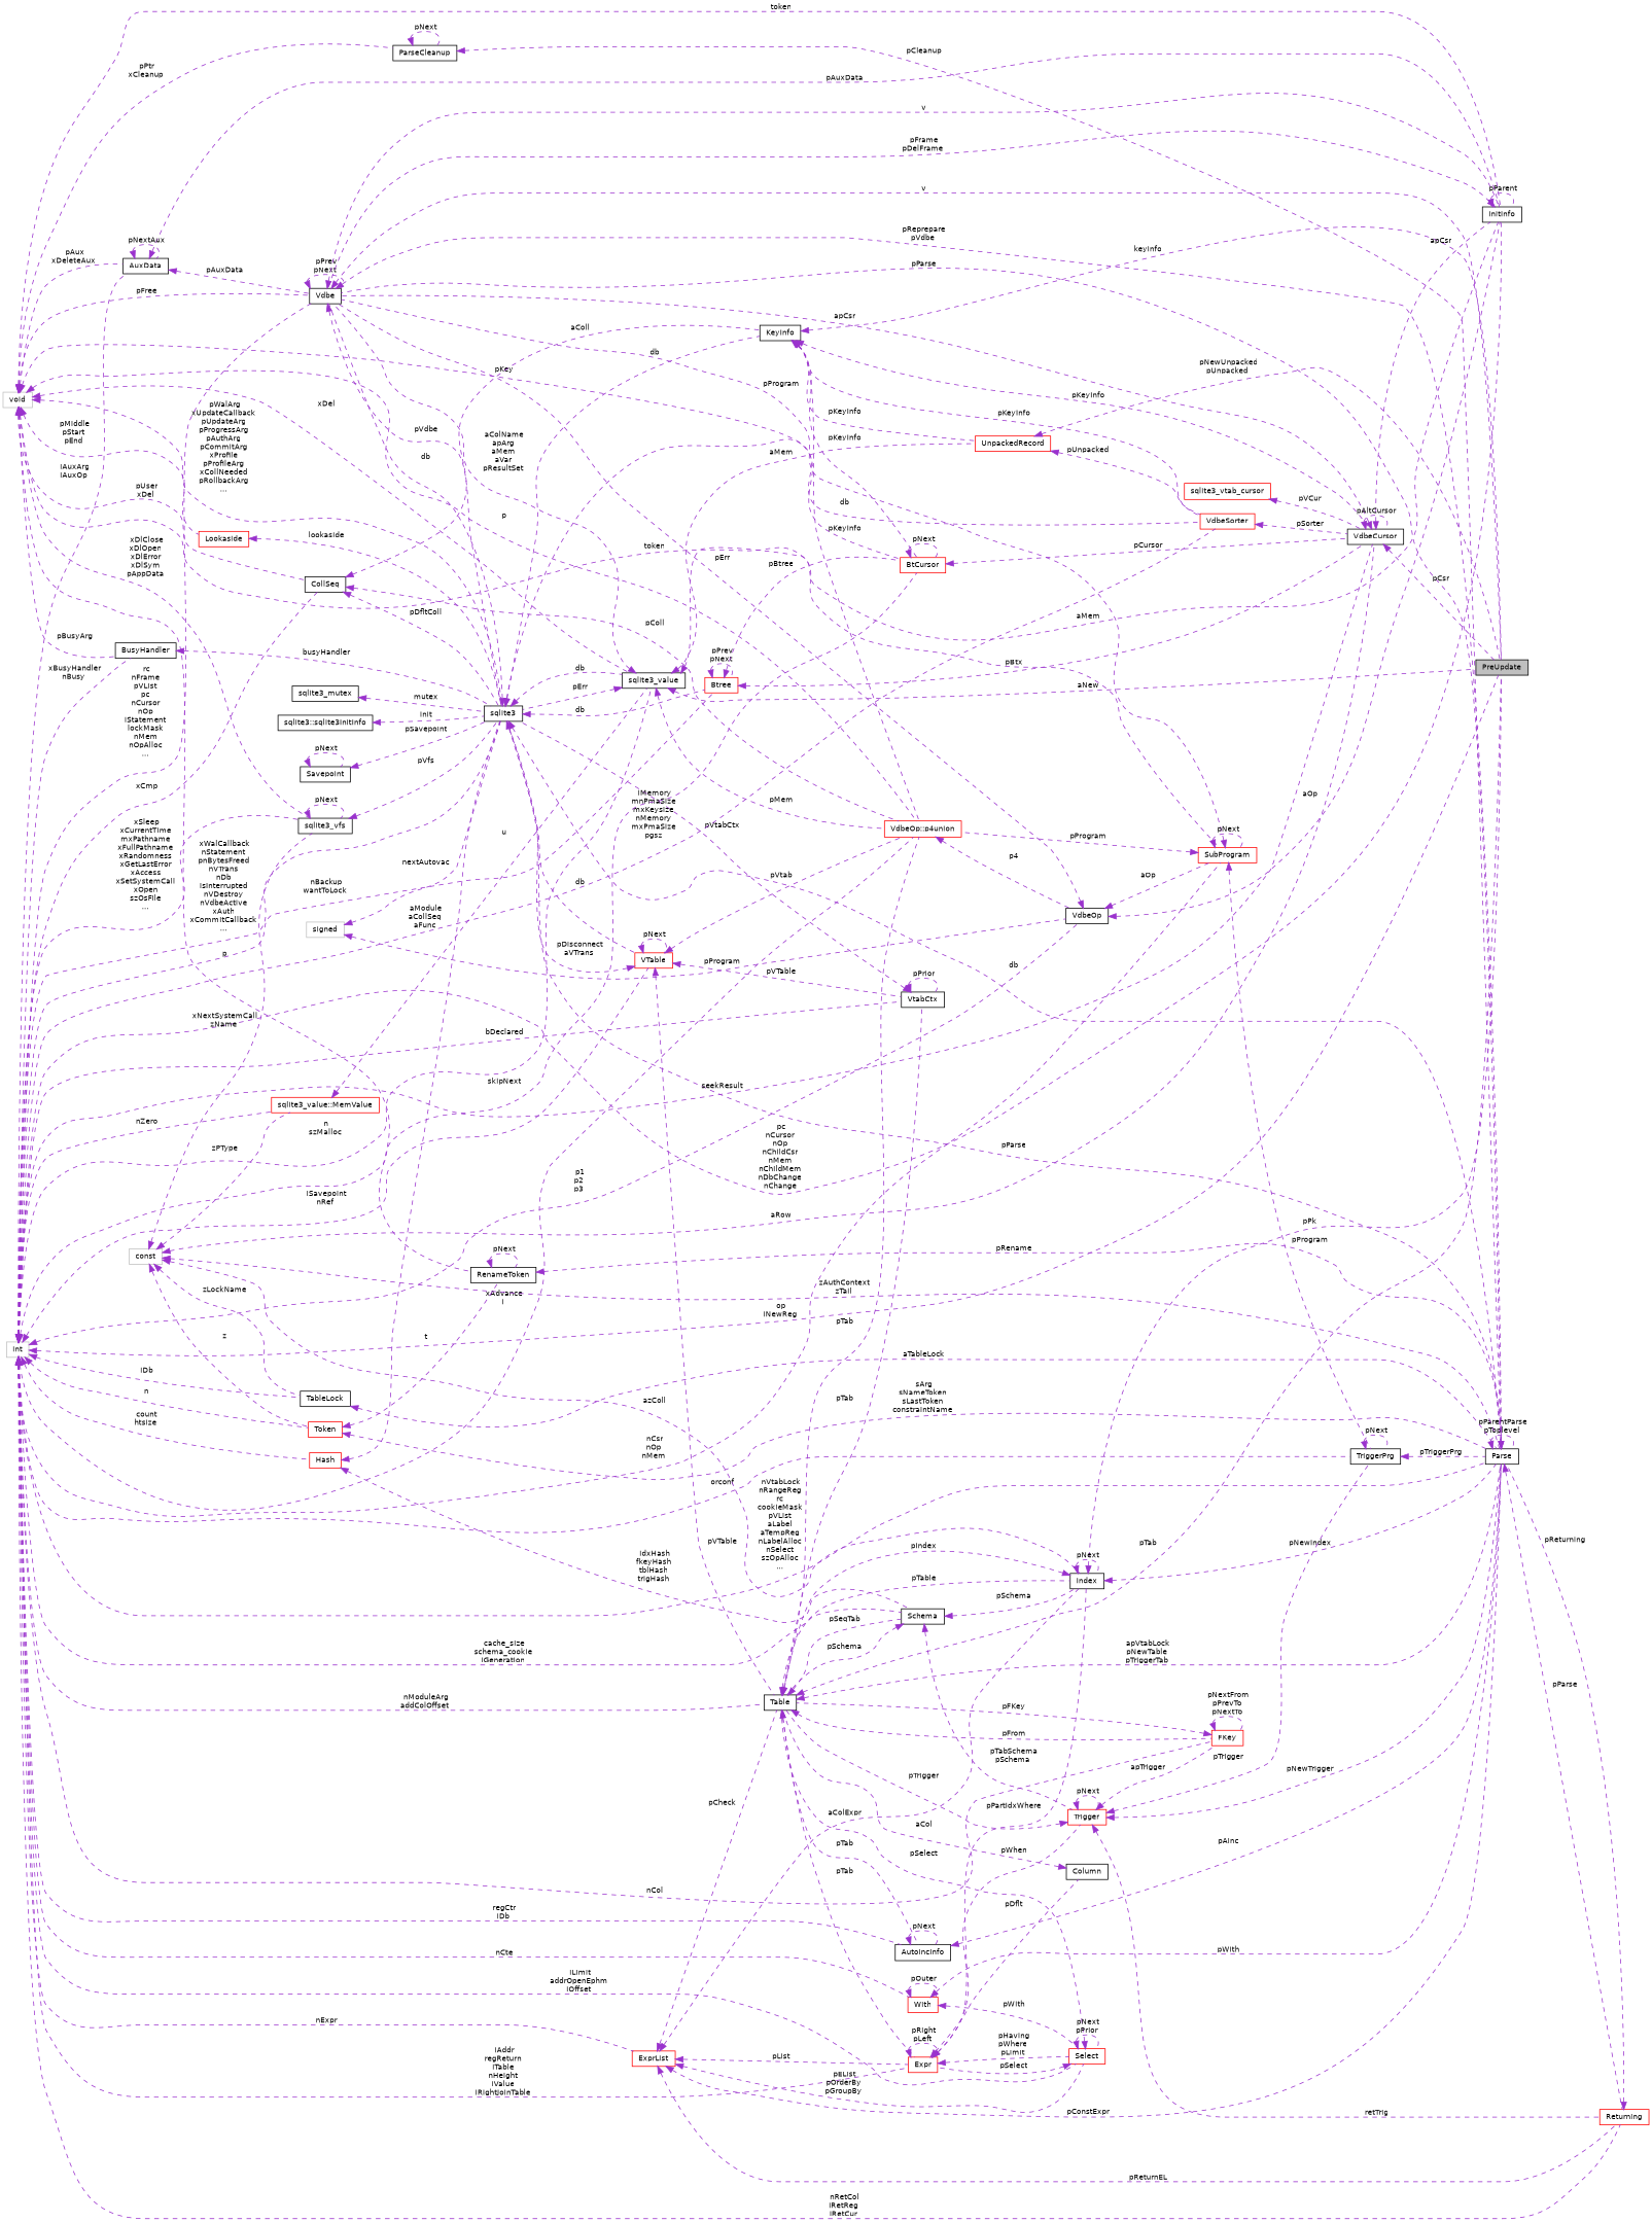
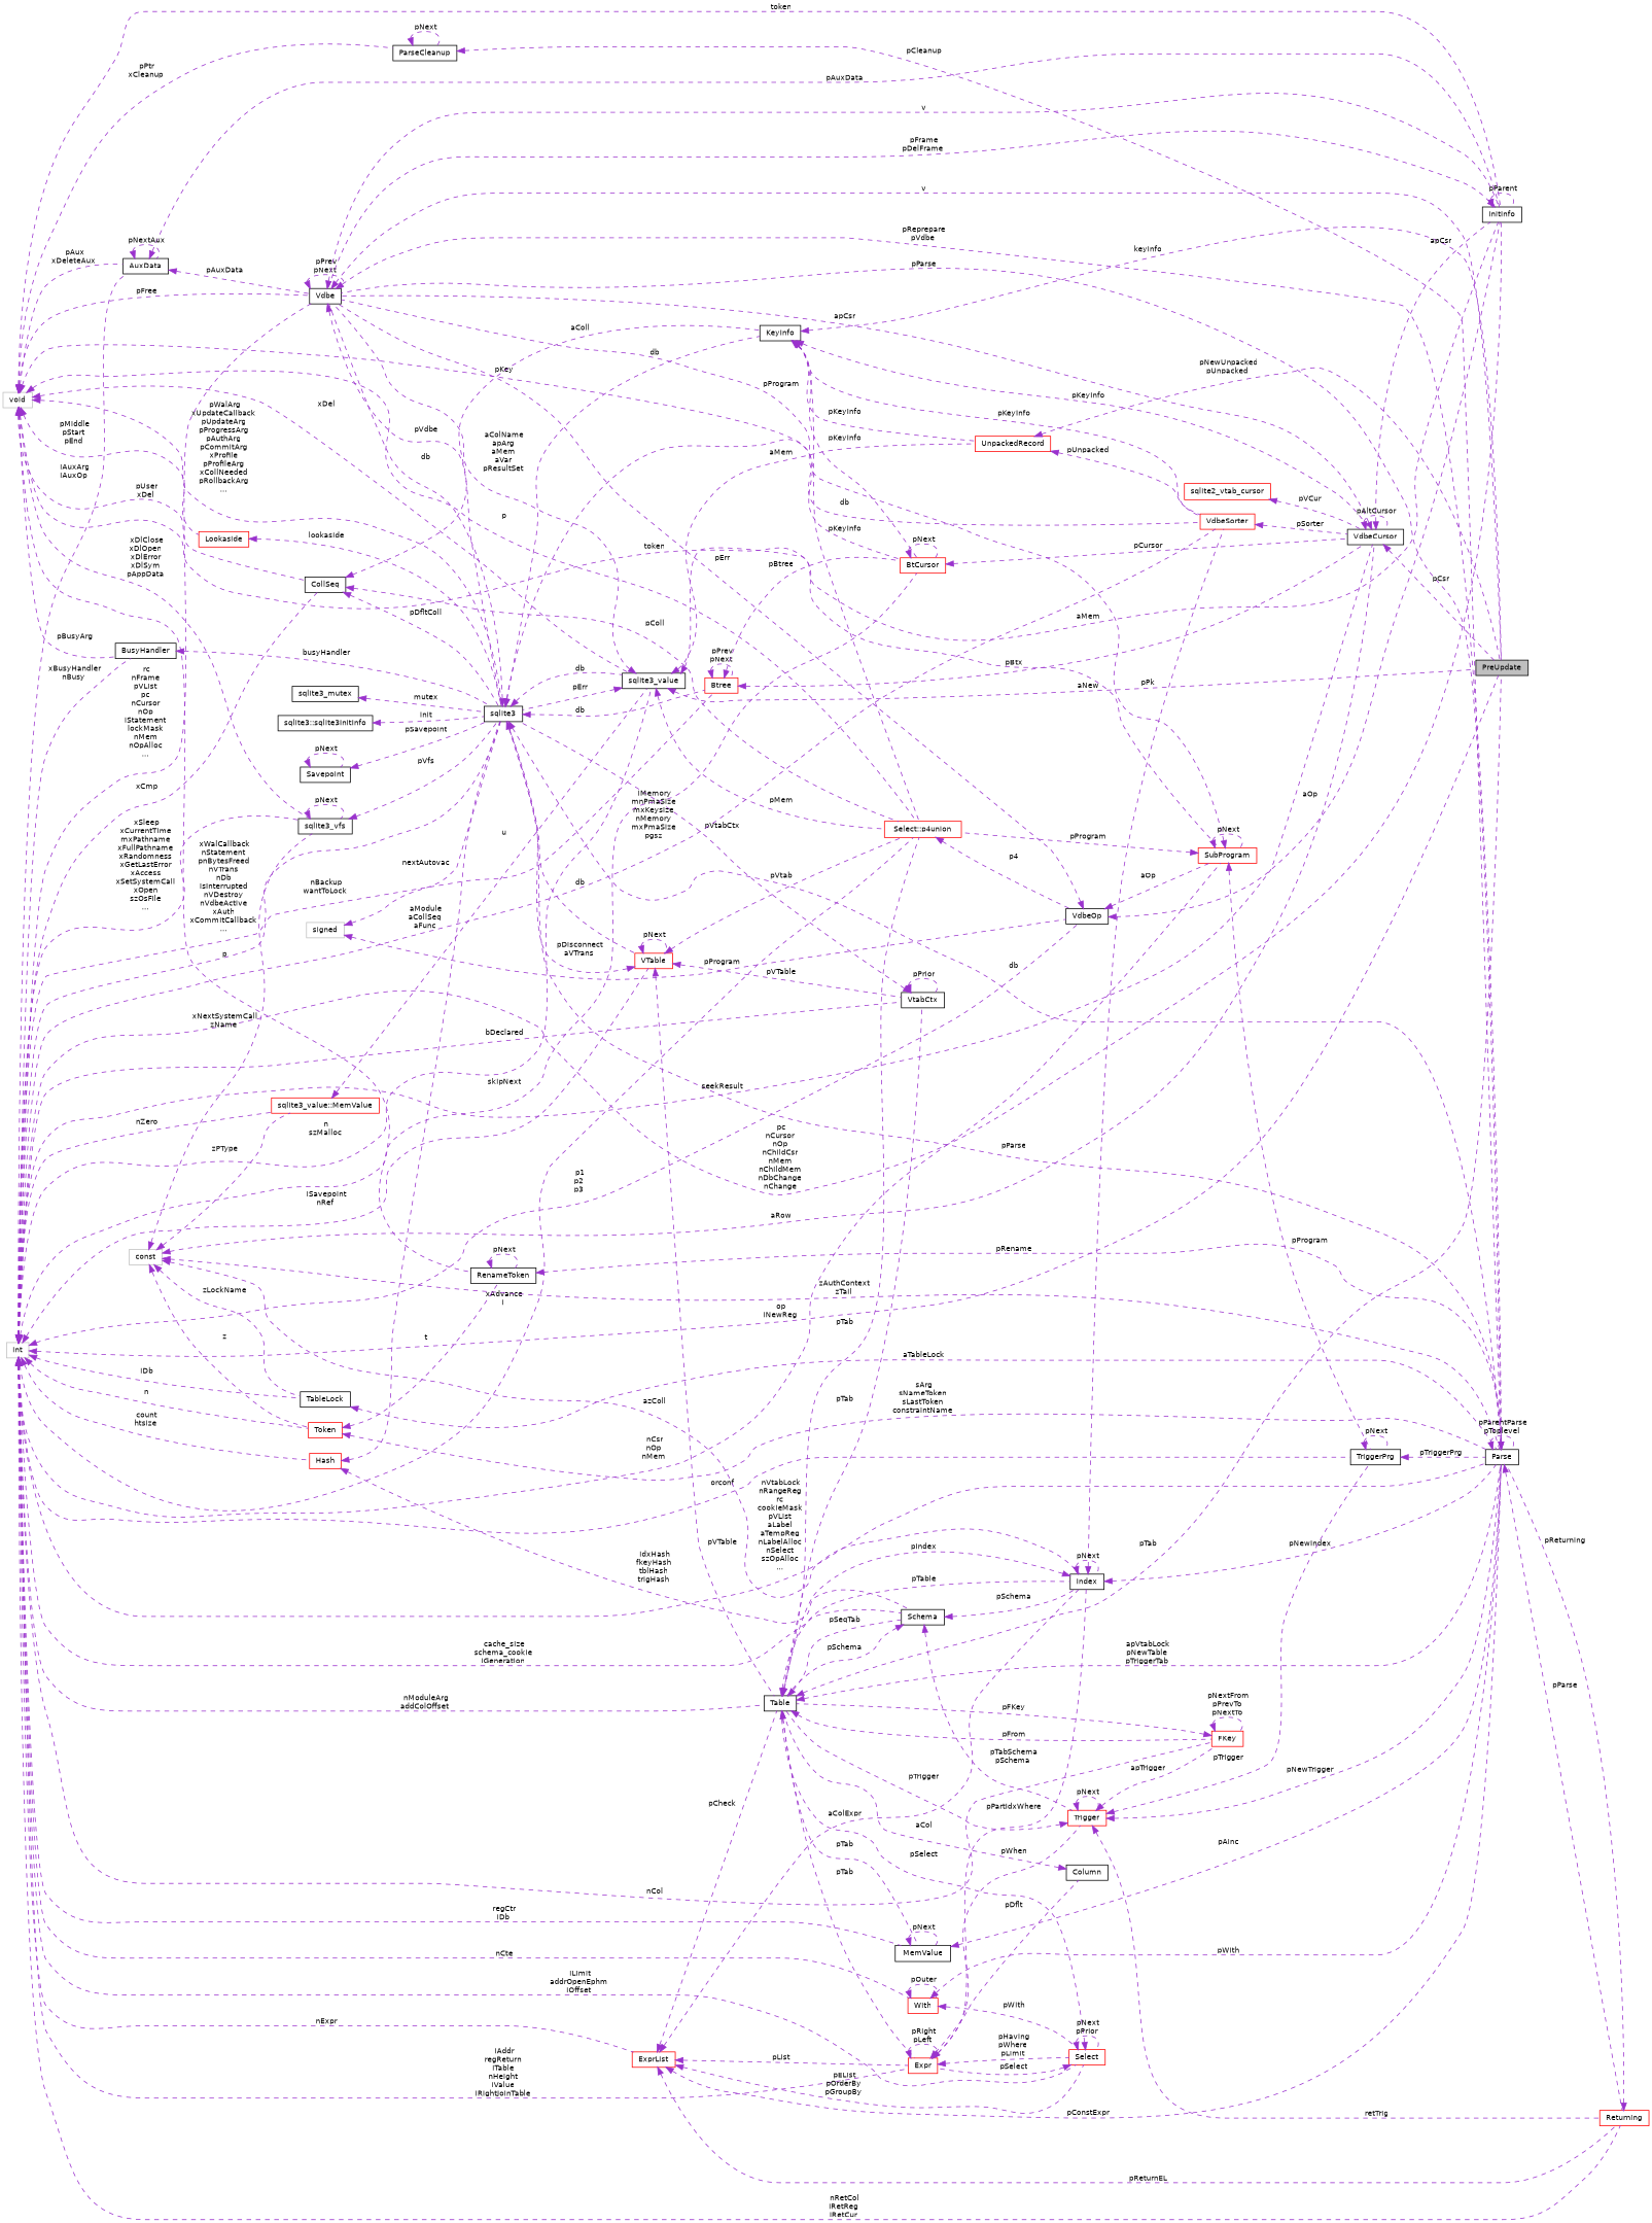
  digraph {
    rankdir=LR
    node [color=black fillcolor=white fontname=Helvetica fontsize=10 shape=record style=filled]
    edge [color=darkorchid3 dir=back fontname=Helvetica fontsize=10 labelfontname=Helvetica labelfontsize=10 style=dashed]
    n1 [fillcolor=grey75 fontcolor=black height=0.2 label=PreUpdate width=0.4]
    n2 [height=0.2 label=Vdbe width=0.4]
    n3 [height=0.2 label=sqlite3 width=0.4]
    n4 [height=0.2 label=Parse width=0.4]
    n5 [height=0.2 label=InitInfo width=0.4]
    n6 [height=0.2 label=sqlite3_value width=0.4]
    n7 [color=red height=0.2 label=VTable width=0.4]
    n8 [color=red height=0.2 label=Btree width=0.4]
    n9 [height=0.2 label=KeyInfo width=0.4]
    n10 [color=red height=0.2 label=VdbeSorter width=0.4]
    n11 [color=red height=0.2 label=Returning width=0.4]
-   n12 [color=red height=0.2 label="VdbeOp::p4union" width=0.4]
+   n12 [color=red height=0.2 label="Select::p4union" width=0.4]
    n13 [color=red height=0.2 label=UnpackedRecord width=0.4]
    n14 [height=0.2 label=VtabCtx width=0.4]
    n15 [height=0.2 label=Table width=0.4]
    n16 [color=red height=0.2 label=BtCursor width=0.4]
    n17 [height=0.2 label=VdbeCursor width=0.4]
    n18 [height=0.2 label=Savepoint width=0.4]
    n19 [color=grey75 height=0.2 label=void width=0.4]
    n20 [color=red height=0.2 label=Lookaside width=0.4]
    n21 [height=0.2 label=sqlite3_vfs width=0.4]
    n22 [height=0.2 label=BusyHandler width=0.4]
    n23 [height=0.2 label=CollSeq width=0.4]
    n24 [height=0.2 label=ParseCleanup width=0.4]
    n25 [color=red height=0.2 label=SubProgram width=0.4]
    n26 [height=0.2 label=RenameToken width=0.4]
    n27 [height=0.2 label=AuxData width=0.4]
    n28 [height=0.2 label=TriggerPrg width=0.4]
    n29 [height=0.2 label=VdbeOp width=0.4]
    n30 [color=red height=0.2 label="sqlite3_value::MemValue" width=0.4]
    n31 [color=grey75 height=0.2 label=int width=0.4]
    n32 [height=0.2 label=Schema width=0.4]
    n33 [color=red height=0.2 label=Hash width=0.4]
    n34 [color=red height=0.2 label=Expr width=0.4]
    n35 [color=red height=0.2 label=Select width=0.4]
    n36 [color=red height=0.2 label=With width=0.4]
    n37 [color=red height=0.2 label=ExprList width=0.4]
    n38 [color=red height=0.2 label=FKey width=0.4]
    n39 [height=0.2 label=TableLock width=0.4]
    n40 [color=red height=0.2 label=Token width=0.4]
-   n41 [height=0.2 label=AutoincInfo width=0.4]
+   n41 [height=0.2 label=MemValue width=0.4]
    n42 [height=0.2 label=Index width=0.4]
    n43 [color=red height=0.2 label=Trigger width=0.4]
    n44 [height=0.2 label=Column width=0.4]
    n45 [color=grey75 height=0.2 label=const width=0.4]
    n46 [height=0.2 label=sqlite3_mutex width=0.4]
    n47 [height=0.2 label="sqlite3::sqlite3InitInfo" width=0.4]
    n48 [color=grey75 height=0.2 label=signed width=0.4]
-   n49 [color=red height=0.2 label=sqlite3_vtab_cursor width=0.4]
+   n49 [color=red height=0.2 label=sqlite2_vtab_cursor width=0.4]
    n2 -> n1 [label=" v"]
    n2 -> n2 [label=" pPrev\npNext"]
    n2 -> n3 [label=" pVdbe"]
    n2 -> n4 [label=" pReprepare\npVdbe"]
    n2 -> n5 [label=" v"]
    n3 -> n2 [label=" db"]
    n3 -> n4 [label=" db"]
    n3 -> n6 [label=" db"]
    n3 -> n7 [label=" db"]
    n3 -> n8 [label=" db"]
    n3 -> n9 [label=" db"]
    n3 -> n10 [label=" db"]
    n4 -> n2 [label=" pParse"]
    n4 -> n3 [label=" pParse"]
    n4 -> n4 [label=" pParentParse\npToplevel"]
    n4 -> n11 [label=" pParse"]
    n5 -> n2 [label=" pFrame\npDelFrame"]
    n5 -> n5 [label=" pParent"]
    n6 -> n1 [label=" aNew"]
    n6 -> n2 [label=" aColName\napArg\naMem\naVar\npResultSet"]
    n6 -> n3 [label=" pErr"]
    n6 -> n5 [label=" aMem"]
    n6 -> n12 [label=" pMem"]
    n6 -> n13 [label=" aMem"]
    n7 -> n3 [label=" pDisconnect\naVTrans"]
    n7 -> n7 [label=" pNext"]
    n7 -> n12 [label=" pVtab"]
    n7 -> n14 [label=" pVTable"]
    n7 -> n15 [label=" pVTable"]
    n8 -> n8 [label=" pPrev\npNext"]
    n8 -> n16 [label=" pBtree"]
    n8 -> n17 [label=" pBtx"]
    n9 -> n1 [label=" keyinfo"]
    n9 -> n10 [label=" pKeyInfo"]
    n9 -> n12 [label=" pKeyInfo"]
    n9 -> n13 [label=" pKeyInfo"]
    n9 -> n16 [label=" pKeyInfo"]
    n9 -> n17 [label=" pKeyInfo"]
    n10 -> n17 [label=" pSorter"]
    n11 -> n4 [label=" pReturning"]
    n12 -> n29 [label=" p4"]
    n13 -> n1 [label=" pNewUnpacked\npUnpacked"]
    n13 -> n10 [label=" pUnpacked"]
    n14 -> n3 [label=" pVtabCtx"]
    n14 -> n14 [label=" pPrior"]
    n15 -> n1 [label=" pTab"]
    n15 -> n4 [label=" apVtabLock\npNewTable\npTriggerTab"]
    n15 -> n12 [label=" pTab"]
    n15 -> n14 [label=" pTab"]
    n15 -> n32 [label=" pSeqTab"]
    n15 -> n34 [label=" pTab"]
    n15 -> n38 [label=" pFrom"]
    n15 -> n41 [label=" pTab"]
    n15 -> n42 [label=" pTable"]
    n16 -> n16 [label=" pNext"]
    n16 -> n17 [label=" pCursor"]
    n17 -> n1 [label=" pCsr"]
    n17 -> n2 [label=" apCsr"]
    n17 -> n5 [label=" apCsr"]
    n17 -> n17 [label=" pAltCursor"]
    n18 -> n3 [label=" pSavepoint"]
    n18 -> n18 [label=" pNext"]
    n19 -> n2 [label=" pFree"]
    n19 -> n3 [label=" pWalArg\nxUpdateCallback\npUpdateArg\npProgressArg\npAuthArg\npCommitArg\nxProfile\npProfileArg\nxCollNeeded\npRollbackArg\n..."]
    n19 -> n5 [label=" token"]
    n19 -> n6 [label=" xDel"]
    n19 -> n12 [label=" p"]
    n19 -> n16 [label=" pKey"]
    n19 -> n20 [label=" pMiddle\npStart\npEnd"]
    n19 -> n21 [label=" xDlClose\nxDlOpen\nxDlError\nxDlSym\npAppData"]
    n19 -> n22 [label=" pBusyArg"]
    n19 -> n23 [label=" pUser\nxDel"]
    n19 -> n24 [label=" pPtr\nxCleanup"]
    n19 -> n25 [label=" token"]
    n19 -> n26 [label=" p"]
    n19 -> n27 [label=" pAux\nxDeleteAux"]
    n20 -> n3 [label=" lookaside"]
    n21 -> n3 [label=" pVfs"]
    n21 -> n21 [label=" pNext"]
    n22 -> n3 [label=" busyHandler"]
    n23 -> n3 [label=" pDfltColl"]
    n23 -> n9 [label=" aColl"]
    n23 -> n12 [label=" pColl"]
    n24 -> n4 [label=" pCleanup"]
    n24 -> n24 [label=" pNext"]
    n25 -> n2 [label=" pProgram"]
    n25 -> n12 [label=" pProgram"]
    n25 -> n25 [label=" pNext"]
    n25 -> n28 [label=" pProgram"]
    n26 -> n4 [label=" pRename"]
    n26 -> n26 [label=" pNext"]
    n27 -> n2 [label=" pAuxData"]
    n27 -> n5 [label=" pAuxData"]
    n27 -> n27 [label=" pNextAux"]
    n28 -> n4 [label=" pTriggerPrg"]
    n28 -> n28 [label=" pNext"]
    n29 -> n2 [label=" pErr"]
    n29 -> n5 [label=" aOp"]
    n29 -> n25 [label=" aOp"]
    n30 -> n6 [label=" u"]
    n31 -> n1 [label=" op\niNewReg"]
    n31 -> n2 [label=" rc\nnFrame\npVList\npc\nnCursor\nnOp\niStatement\nlockMask\nnMem\nnOpAlloc\n..."]
    n31 -> n3 [label=" xWalCallback\nnStatement\npnBytesFreed\nnVTrans\nnDb\nisInterrupted\nnVDestroy\nnVdbeActive\nxAuth\nxCommitCallback\n..."]
    n31 -> n4 [label=" nVtabLock\nnRangeReg\nrc\ncookieMask\npVList\naLabel\naTempReg\nnLabelAlloc\nnSelect\nszOpAlloc\n..."]
    n31 -> n5 [label=" pc\nnCursor\nnOp\nnChildCsr\nnMem\nnChildMem\nnDbChange\nnChange"]
    n31 -> n6 [label=" n\nszMalloc"]
    n31 -> n7 [label=" iSavepoint\nnRef"]
    n31 -> n8 [label=" nBackup\nwantToLock"]
    n31 -> n10 [label=" iMemory\nmnPmaSize\nmxKeysize\nnMemory\nmxPmaSize\npgsz"]
    n31 -> n11 [label=" nRetCol\niRetReg\niRetCur"]
    n31 -> n12 [label=" xAdvance\ni"]
    n31 -> n14 [label=" bDeclared"]
    n31 -> n15 [label=" nModuleArg\naddColOffset"]
    n31 -> n16 [label=" skipNext"]
    n31 -> n17 [label=" seekResult"]
    n31 -> n21 [label=" xSleep\nxCurrentTime\nmxPathname\nxFullPathname\nxRandomness\nxGetLastError\nxAccess\nxSetSystemCall\nxOpen\nszOsFile\n..."]
    n31 -> n22 [label=" xBusyHandler\nnBusy"]
    n31 -> n23 [label=" xCmp"]
    n31 -> n25 [label=" nCsr\nnOp\nnMem"]
    n31 -> n27 [label=" iAuxArg\niAuxOp"]
    n31 -> n28 [label=" orconf"]
    n31 -> n29 [label=" p1\np2\np3"]
    n31 -> n30 [label=" nZero"]
    n31 -> n32 [label=" cache_size\nschema_cookie\niGeneration"]
    n31 -> n33 [label=" count\nhtsize"]
    n31 -> n34 [label=" iAddr\nregReturn\niTable\nnHeight\niValue\niRightJoinTable"]
    n31 -> n35 [label=" iLimit\naddrOpenEphm\niOffset"]
    n31 -> n36 [label=" nCte"]
    n31 -> n37 [label=" nExpr"]
    n31 -> n38 [label=" nCol"]
    n31 -> n39 [label=" iDb"]
    n31 -> n40 [label=" n"]
    n31 -> n41 [label=" regCtr\niDb"]
    n32 -> n15 [label=" pSchema"]
    n32 -> n42 [label=" pSchema"]
    n32 -> n43 [label=" pTabSchema\npSchema"]
    n33 -> n3 [label=" aModule\naCollSeq\naFunc"]
    n33 -> n32 [label=" idxHash\nfkeyHash\ntblHash\ntrigHash"]
    n34 -> n34 [label=" pRight\npLeft"]
    n34 -> n35 [label=" pHaving\npWhere\npLimit"]
    n34 -> n42 [label=" pPartIdxWhere"]
    n34 -> n43 [label=" pWhen"]
    n34 -> n44 [label=" pDflt"]
    n35 -> n15 [label=" pSelect"]
    n35 -> n34 [label=" pSelect"]
    n35 -> n35 [label=" pNext\npPrior"]
    n36 -> n4 [label=" pWith"]
    n36 -> n35 [label=" pWith"]
    n36 -> n36 [label=" pOuter"]
    n37 -> n4 [label=" pConstExpr"]
    n37 -> n11 [label=" pReturnEL"]
    n37 -> n15 [label=" pCheck"]
    n37 -> n34 [label=" pList"]
    n37 -> n35 [label=" pEList\npOrderBy\npGroupBy"]
    n37 -> n42 [label=" aColExpr"]
    n38 -> n15 [label=" pFKey"]
    n38 -> n38 [label=" pNextFrom\npPrevTo\npNextTo"]
    n39 -> n4 [label=" aTableLock"]
    n40 -> n4 [label=" sArg\nsNameToken\nsLastToken\nconstraintName"]
    n40 -> n26 [label=" t"]
    n41 -> n4 [label=" pAinc"]
    n41 -> n41 [label=" pNext"]
-   n42 -> n1 [label=" pPk"]
+   n42 -> n10 [label=" pPk"]
    n42 -> n4 [label=" pNewIndex"]
    n42 -> n15 [label=" pIndex"]
    n42 -> n42 [label=" pNext"]
    n43 -> n4 [label=" pNewTrigger"]
    n43 -> n11 [label=" retTrig"]
    n43 -> n15 [label=" pTrigger"]
    n43 -> n28 [label=" pTrigger"]
    n43 -> n38 [label=" apTrigger"]
    n43 -> n43 [label=" pNext"]
    n44 -> n15 [label=" aCol"]
    n45 -> n4 [label=" zAuthContext\nzTail"]
    n45 -> n17 [label=" aRow"]
    n45 -> n21 [label=" xNextSystemCall\nzName"]
    n45 -> n30 [label=" zPType"]
    n45 -> n39 [label=" zLockName"]
    n45 -> n40 [label=" z"]
    n45 -> n42 [label=" azColl"]
    n46 -> n3 [label=" mutex"]
    n47 -> n3 [label=" init"]
    n48 -> n3 [label=" nextAutovac"]
    n48 -> n29 [label=" pProgram"]
    n49 -> n17 [label=" pVCur"]
  }
